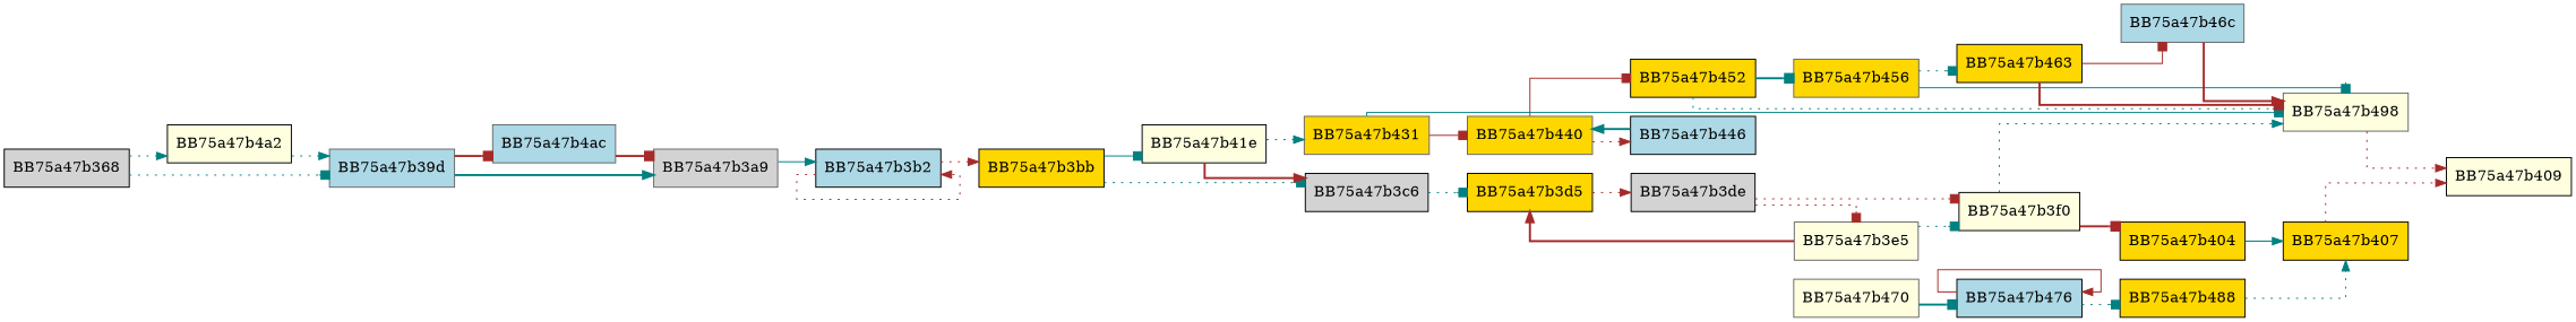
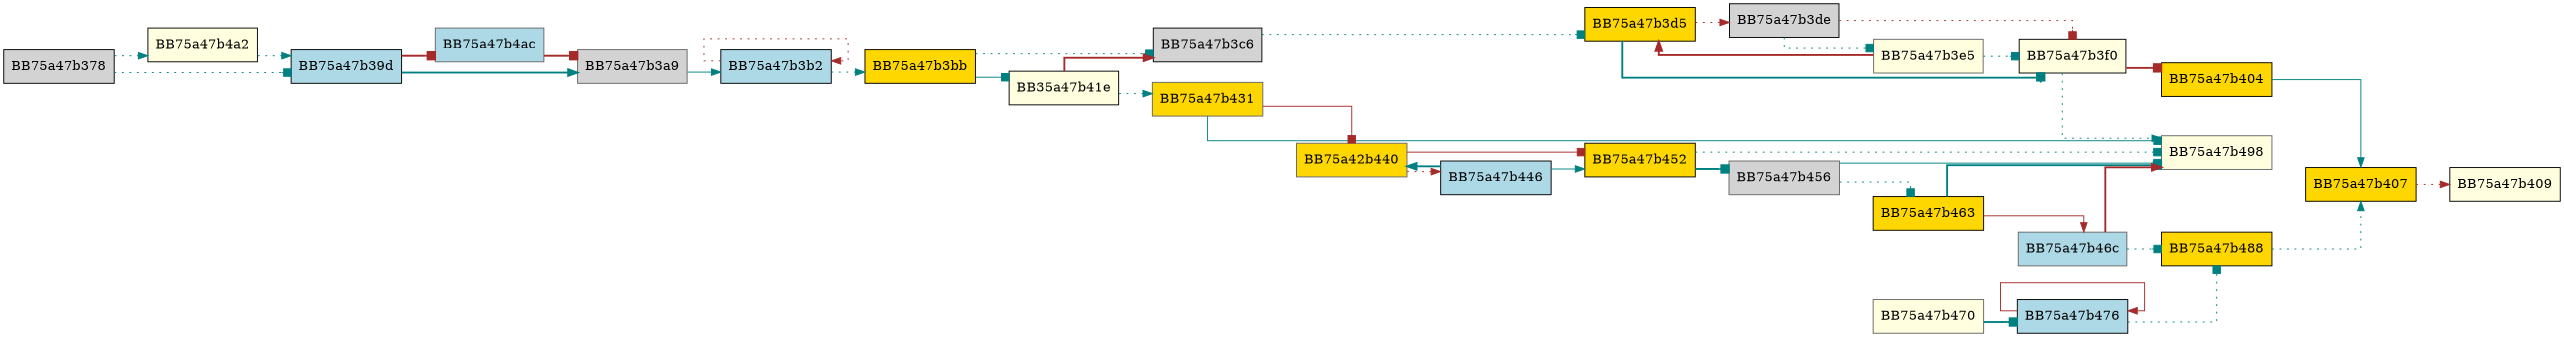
  digraph {
    rankdir=LR
    splines=ortho
    node [color=black fillcolor=gold shape=box style=filled]
    edge [arrowhead=box color=teal style=dotted]
-   BB75a47b378 [fillcolor=lightgrey label=BB75a47b368]
+   BB75a47b378 [fillcolor=lightgrey]
    BB75a47b4a2 [fillcolor=lightyellow]
-   BB75a47b39d [color=gray40 fillcolor=lightblue]
+   BB75a47b39d [fillcolor=lightblue]
    BB75a47b4ac [color=gray40 fillcolor=lightblue]
    BB75a47b3a9 [color=gray40 fillcolor=lightgrey]
    BB75a47b3b2 [fillcolor=lightblue]
    BB75a47b3bb
-   BB75a47b41e [fillcolor=lightyellow]
+   BB75a47b41e [fillcolor=lightyellow label=BB35a47b41e]
    BB75a47b3c6 [fillcolor=lightgrey]
    BB75a47b431 [color=gray40]
    BB75a47b3d5
    BB75a47b498 [color=gray40 fillcolor=lightyellow]
-   BB75a47b440 [color=gray40]
+   BB75a47b440 [color=gray40 label=BB75a42b440]
    BB75a47b3f0 [fillcolor=lightyellow]
    BB75a47b3de [fillcolor=lightgrey]
    BB75a47b404
    BB75a47b3e5 [color=gray40 fillcolor=lightyellow]
    BB75a47b409 [fillcolor=lightyellow]
    BB75a47b407
    BB75a47b452
    BB75a47b446 [fillcolor=lightblue]
-   BB75a47b456 [color=gray40]
+   BB75a47b456 [color=gray40 fillcolor=lightgrey]
    BB75a47b463
    BB75a47b46c [color=gray40 fillcolor=lightblue]
    BB75a47b488
    BB75a47b470 [color=gray40 fillcolor=lightyellow]
    BB75a47b476 [fillcolor=lightblue]
    BB75a47b378 -> BB75a47b4a2 [arrowhead=normal]
    BB75a47b378 -> BB75a47b39d
    BB75a47b4a2 -> BB75a47b39d [arrowhead=normal]
    BB75a47b39d -> BB75a47b4ac [color=brown style=bold]
    BB75a47b39d -> BB75a47b3a9 [arrowhead=normal style=bold]
    BB75a47b4ac -> BB75a47b3a9 [color=brown style=bold]
    BB75a47b3a9 -> BB75a47b3b2 [arrowhead=normal style=solid]
    BB75a47b3b2 -> BB75a47b3b2 [arrowhead=normal color=brown]
-   BB75a47b3b2 -> BB75a47b3bb [arrowhead=normal color=brown]
+   BB75a47b3b2 -> BB75a47b3bb [arrowhead=normal]
    BB75a47b3bb -> BB75a47b41e [style=solid]
    BB75a47b3bb -> BB75a47b3c6
    BB75a47b41e -> BB75a47b3c6 [arrowhead=normal color=brown style=bold]
    BB75a47b41e -> BB75a47b431 [arrowhead=normal]
    BB75a47b3c6 -> BB75a47b3d5
    BB75a47b431 -> BB75a47b498 [style=solid]
    BB75a47b431 -> BB75a47b440 [color=brown style=solid]
+   BB75a47b3d5 -> BB75a47b3f0 [style=bold]
    BB75a47b3d5 -> BB75a47b3de [arrowhead=normal color=brown]
-   BB75a47b498 -> BB75a47b409 [arrowhead=normal color=brown]
    BB75a47b440 -> BB75a47b452 [color=brown style=solid]
    BB75a47b440 -> BB75a47b446 [arrowhead=normal color=brown]
    BB75a47b3f0 -> BB75a47b498 [arrowhead=normal]
    BB75a47b3f0 -> BB75a47b404 [color=brown style=bold]
    BB75a47b3de -> BB75a47b3f0 [color=brown]
-   BB75a47b3de -> BB75a47b3e5 [color=brown]
+   BB75a47b3de -> BB75a47b3e5
    BB75a47b404 -> BB75a47b407 [arrowhead=normal style=solid]
    BB75a47b3e5 -> BB75a47b3d5 [arrowhead=normal color=brown style=bold]
    BB75a47b3e5 -> BB75a47b3f0
    BB75a47b407 -> BB75a47b409 [arrowhead=normal color=brown]
    BB75a47b452 -> BB75a47b498
    BB75a47b452 -> BB75a47b456 [style=bold]
    BB75a47b446 -> BB75a47b440 [arrowhead=normal style=bold]
+   BB75a47b446 -> BB75a47b452 [arrowhead=normal style=solid]
    BB75a47b456 -> BB75a47b498 [style=solid]
    BB75a47b456 -> BB75a47b463
-   BB75a47b463 -> BB75a47b498 [color=brown style=bold]
-   BB75a47b463 -> BB75a47b46c [color=brown style=solid]
+   BB75a47b463 -> BB75a47b498 [style=bold]
+   BB75a47b463 -> BB75a47b46c [arrowhead=normal color=brown style=solid]
    BB75a47b46c -> BB75a47b498 [arrowhead=normal color=brown style=bold]
+   BB75a47b46c -> BB75a47b488
    BB75a47b488 -> BB75a47b407 [arrowhead=normal]
    BB75a47b470 -> BB75a47b476 [style=bold]
    BB75a47b476 -> BB75a47b488
    BB75a47b476 -> BB75a47b476 [arrowhead=normal color=brown style=solid]
  }
